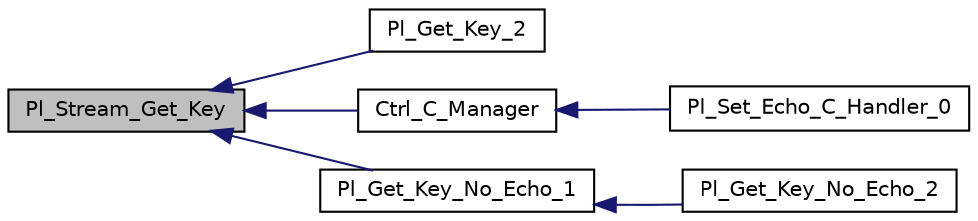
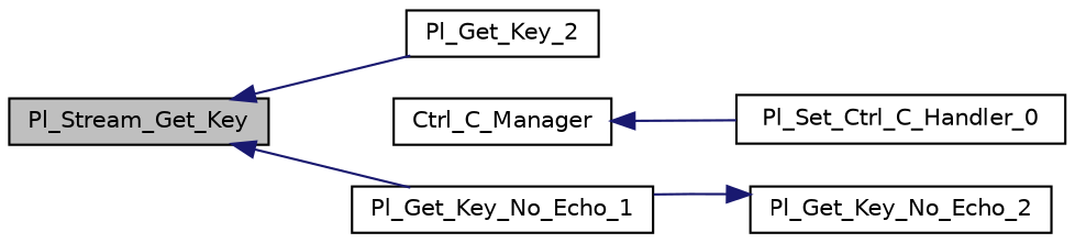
  digraph {
    rankdir=LR
    node [color=black fillcolor=white fontname=Helvetica fontsize=10 shape=record style=filled]
    edge [color=midnightblue dir=back fontname=Helvetica fontsize=10 labelfontname=Helvetica labelfontsize=10 style=solid]
    n1 [fillcolor=grey75 fontcolor=black height=0.2 label=Pl_Stream_Get_Key width=0.4]
    n2 [height=0.2 label=Pl_Get_Key_2 width=0.4]
    n3 [height=0.2 label=Ctrl_C_Manager width=0.4]
    n4 [height=0.2 label=Pl_Get_Key_No_Echo_1 width=0.4]
    n5 [height=0.2 label=Pl_Get_Key_No_Echo_2 width=0.4]
-   n6 [height=0.2 label=Pl_Set_Echo_C_Handler_0 width=0.4]
+   n6 [height=0.2 label=Pl_Set_Ctrl_C_Handler_0 width=0.4]
    n1 -> n2
-   n1 -> n3
    n1 -> n4
    n3 -> n6
-   n4 -> n5
+   n5 -> n4
  }
